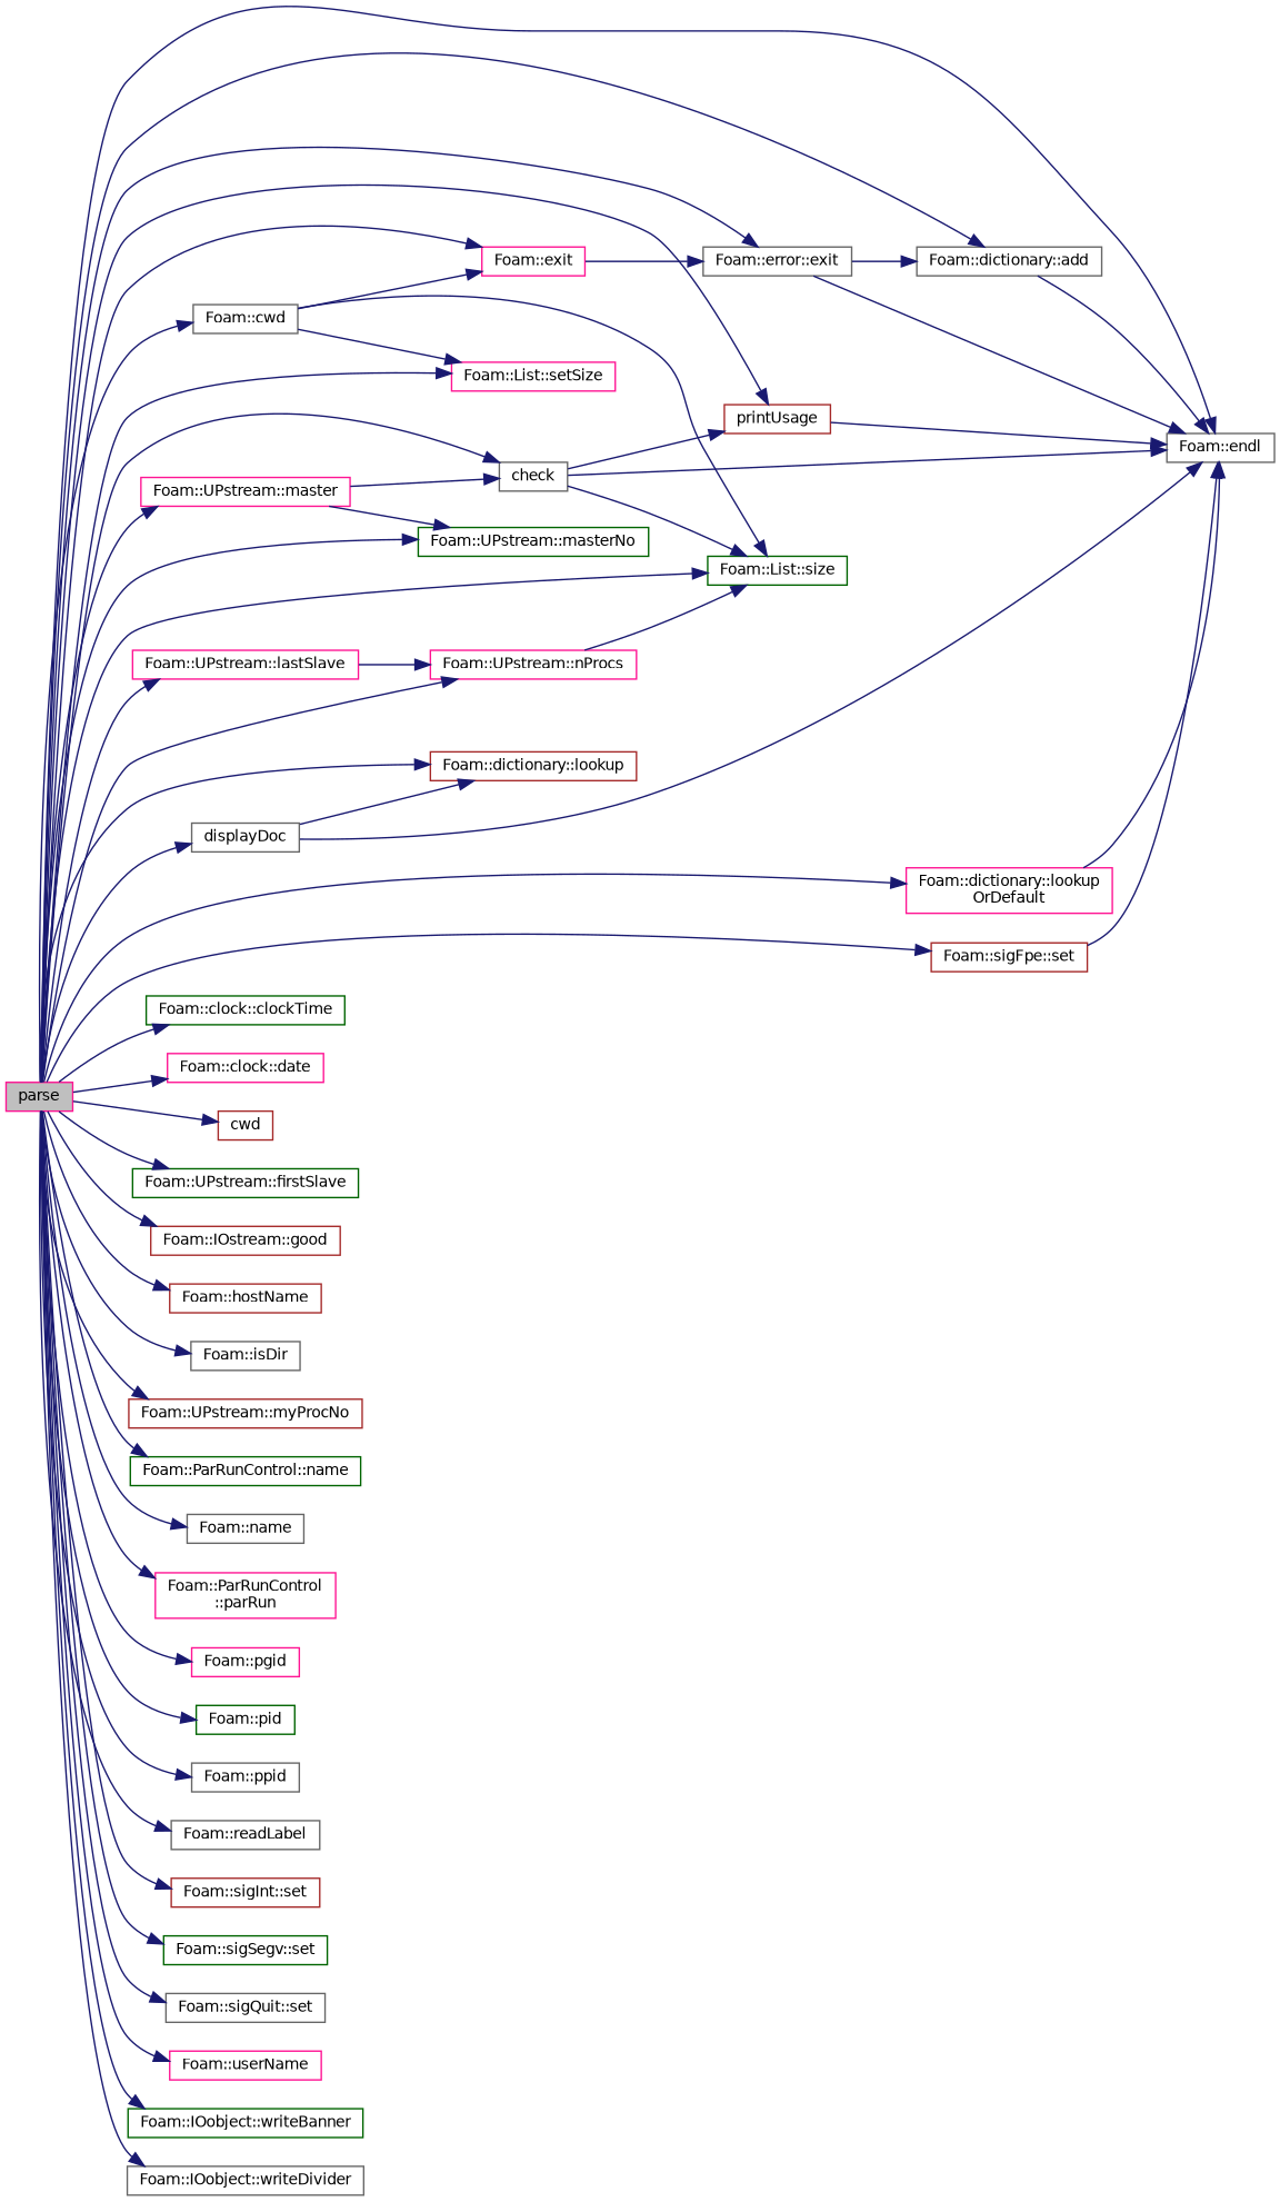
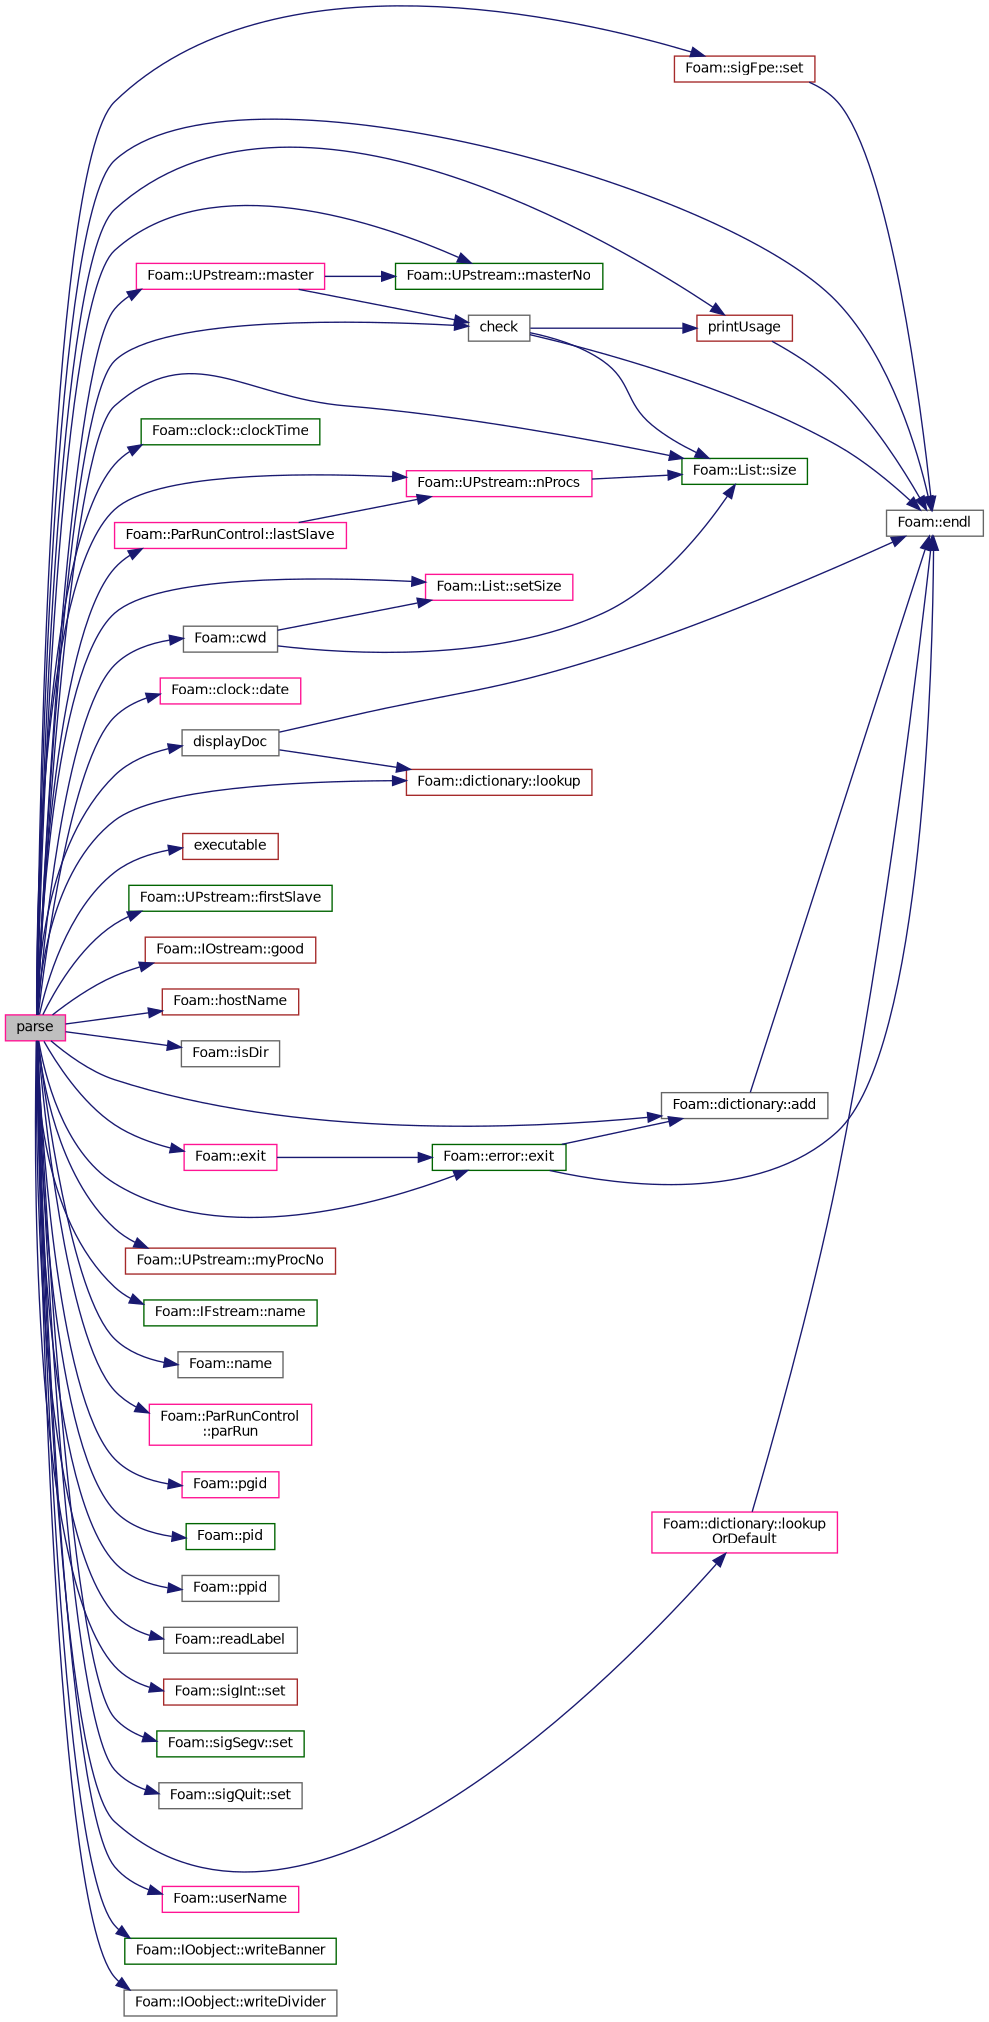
  digraph {
    rankdir=LR
    node [color=deeppink fontname=Helvetica fontsize=10 shape=record]
    edge [color=midnightblue fontname=Helvetica fontsize=10 labelfontname=Helvetica labelfontsize=10 style=solid]
    n1 [fillcolor=grey75 fontcolor=black height=0.2 label=parse style=filled width=0.4]
    n2 [color=gray40 height=0.2 label="Foam::dictionary::add" width=0.4]
    n3 [color=gray40 height=0.2 label="Foam::endl" width=0.4]
    n4 [color=gray40 height=0.2 label=check width=0.4]
    n5 [height=0.2 label="Foam::UPstream::master" width=0.4]
    n6 [color=darkgreen height=0.2 label="Foam::UPstream::masterNo" width=0.4]
    n7 [color=darkgreen height=0.2 label="Foam::List::size" width=0.4]
    n8 [color=brown height=0.2 label=printUsage width=0.4]
    n9 [color=darkgreen height=0.2 label="Foam::clock::clockTime" width=0.4]
    n10 [color=gray40 height=0.2 label="Foam::cwd" width=0.4]
    n11 [height=0.2 label="Foam::exit" width=0.4]
-   n12 [color=gray40 height=0.2 label="Foam::error::exit" width=0.4]
+   n12 [color=darkgreen height=0.2 label="Foam::error::exit" width=0.4]
    n13 [height=0.2 label="Foam::List::setSize" width=0.4]
    n14 [height=0.2 label="Foam::clock::date" width=0.4]
    n15 [color=gray40 height=0.2 label=displayDoc width=0.4]
    n16 [color=brown height=0.2 label="Foam::dictionary::lookup" width=0.4]
-   n17 [color=brown height=0.2 label=cwd width=0.4]
+   n17 [color=brown height=0.2 label=executable width=0.4]
    n18 [color=darkgreen height=0.2 label="Foam::UPstream::firstSlave" width=0.4]
    n19 [color=brown height=0.2 label="Foam::IOstream::good" width=0.4]
    n20 [color=brown height=0.2 label="Foam::hostName" width=0.4]
    n21 [color=gray40 height=0.2 label="Foam::isDir" width=0.4]
-   n22 [height=0.2 label="Foam::UPstream::lastSlave" width=0.4]
+   n22 [height=0.2 label="Foam::ParRunControl::lastSlave" width=0.4]
    n23 [height=0.2 label="Foam::UPstream::nProcs" width=0.4]
    n24 [height=0.2 label="Foam::dictionary::lookup\lOrDefault" width=0.4]
    n25 [color=brown height=0.2 label="Foam::UPstream::myProcNo" width=0.4]
-   n26 [color=darkgreen height=0.2 label="Foam::ParRunControl::name" width=0.4]
+   n26 [color=darkgreen height=0.2 label="Foam::IFstream::name" width=0.4]
    n27 [color=gray40 height=0.2 label="Foam::name" width=0.4]
    n28 [height=0.2 label="Foam::ParRunControl\l::parRun" width=0.4]
    n29 [height=0.2 label="Foam::pgid" width=0.4]
    n30 [color=darkgreen height=0.2 label="Foam::pid" width=0.4]
    n31 [color=gray40 height=0.2 label="Foam::ppid" width=0.4]
    n32 [color=gray40 height=0.2 label="Foam::readLabel" width=0.4]
    n33 [color=brown height=0.2 label="Foam::sigInt::set" width=0.4]
    n34 [color=darkgreen height=0.2 label="Foam::sigSegv::set" width=0.4]
    n35 [color=gray40 height=0.2 label="Foam::sigQuit::set" width=0.4]
    n36 [color=brown height=0.2 label="Foam::sigFpe::set" width=0.4]
    n37 [height=0.2 label="Foam::userName" width=0.4]
    n38 [color=darkgreen height=0.2 label="Foam::IOobject::writeBanner" width=0.4]
    n39 [color=gray40 height=0.2 label="Foam::IOobject::writeDivider" width=0.4]
    n1 -> n2
    n1 -> n3
    n1 -> n4
    n1 -> n5
    n1 -> n6
    n1 -> n7
    n1 -> n8
    n1 -> n9
    n1 -> n10
    n1 -> n11
    n1 -> n12
    n1 -> n13
    n1 -> n14
    n1 -> n15
    n1 -> n16
    n1 -> n17
    n1 -> n18
    n1 -> n19
    n1 -> n20
    n1 -> n21
    n1 -> n22
    n1 -> n23
    n1 -> n24
    n1 -> n25
    n1 -> n26
    n1 -> n27
    n1 -> n28
    n1 -> n29
    n1 -> n30
    n1 -> n31
    n1 -> n32
    n1 -> n33
    n1 -> n34
    n1 -> n35
    n1 -> n36
    n1 -> n37
    n1 -> n38
    n1 -> n39
    n2 -> n3
    n4 -> n3
    n4 -> n7
    n4 -> n8
    n5 -> n4
    n5 -> n6
    n8 -> n3
    n10 -> n7
-   n10 -> n11
    n10 -> n13
    n11 -> n12
    n12 -> n2
    n12 -> n3
    n15 -> n3
    n15 -> n16
    n22 -> n23
    n23 -> n7
    n24 -> n3
    n36 -> n3
  }
